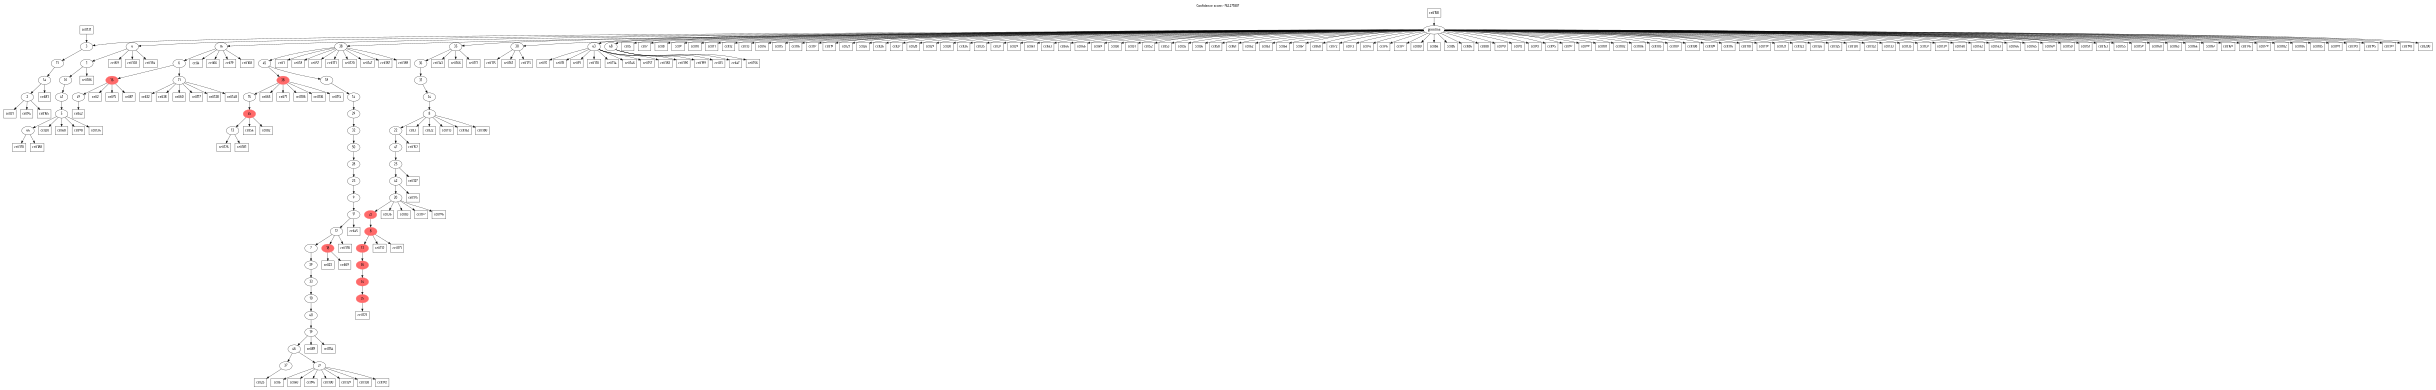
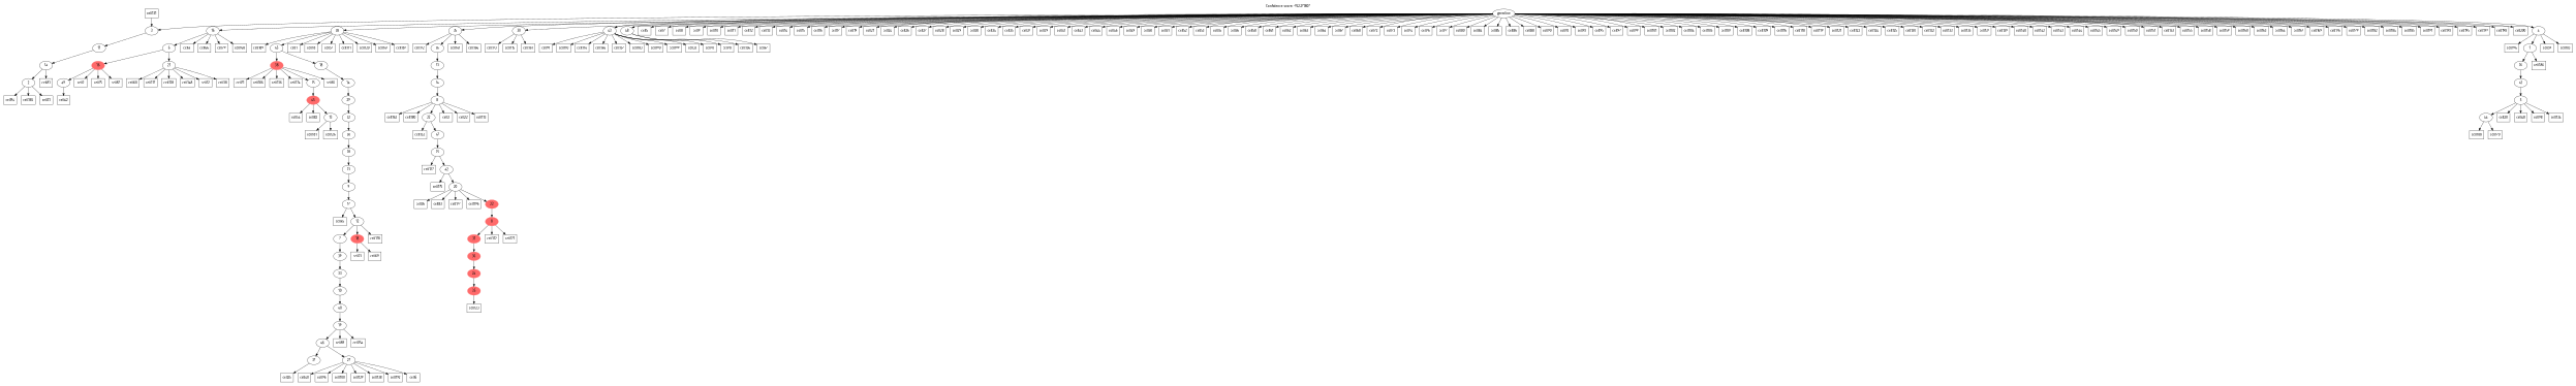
  digraph {
    fontname="Fira Sans"
    label="Confidence score: -762.271807"
    labelloc=t
    node [fontname="Fira Sans" shape=box]
    edge [fontname="Fira Sans"]
    n1 [label=5 shape=""]
    n2 [label=44 shape=""]
    cell20
    cell48
    cell98
    cell134
    cell170
    cell188
    n9 [label=41 shape=""]
    n10 [label=26 shape=""]
    n11 [label=1 shape=""]
    cell186
    n13 [label=4 shape=""]
    cell59
    cell103
    cell194
    n17 [label=34 shape=""]
    n18 [label=2 shape=""]
    cell81
    cell31
    cell94
    cell165
    n23 [label=11 shape=""]
    n24 [label=3 shape=""]
    cell131
    n26 [color=indianred1 label=16 style=filled shape=""]
    n27 [label=49 shape=""]
    cell2
    cell75
    cell87
    cell42
    n32 [label=6 shape=""]
    n33 [label=21 shape=""]
    cell32
    cell38
    cell60
    cell117
    cell128
    cell148
    n40 [label=16 shape=""]
    cell4
    cell66
    cell79
    cell168
    n45 [color=indianred1 label=45 style=filled shape=""]
    n46 [label=13 shape=""]
    cell54
    cell82
    cell126
    cell181
    n51 [label=15 shape=""]
    n52 [color=indianred1 label=38 style=filled shape=""]
    cell65
    cell71
    cell106
    cell136
    cell174
    n58 [label=46 shape=""]
    n59 [label=37 shape=""]
    n60 [label=27 shape=""]
    cell25
    cell6
    cell40
    cell96
    cell100
    cell129
    cell138
    cell192
    n69 [label=19 shape=""]
    cell89
    cell154
    n72 [label=40 shape=""]
    n73 [label=10 shape=""]
    n74 [label=33 shape=""]
    n75 [label=39 shape=""]
    n76 [label=7 shape=""]
    n77 [label=12 shape=""]
    n78 [color=indianred1 label=18 style=filled shape=""]
    cell178
    cell23
    cell69
    n82 [label=17 shape=""]
    cell45
    n84 [label=9 shape=""]
    n85 [label=23 shape=""]
    n86 [label=28 shape=""]
    n87 [label=50 shape=""]
    n88 [label=32 shape=""]
    n89 [label=29 shape=""]
    n90 [label=14 shape=""]
    n91 [label=18 shape=""]
    n92 [label=45 shape=""]
    n93 [label=38 shape=""]
    cell1
    cell18
    cell57
    cell111
    cell120
    cell147
    cell187
    cell189
    n102 [color=indianred1 label=24 style=filled shape=""]
    n103 [color=indianred1 label=35 style=filled shape=""]
    cell123
    n105 [color=indianred1 label=36 style=filled shape=""]
    n106 [color=indianred1 label=31 style=filled shape=""]
    n107 [color=indianred1 label=8 style=filled shape=""]
    cell112
    cell171
    n110 [color=indianred1 label=22 style=filled shape=""]
    n111 [label=20 shape=""]
    cell36
    cell83
    cell177
    cell196
    n116 [label=42 shape=""]
    cell175
    n118 [label=25 shape=""]
    cell127
    n120 [label=47 shape=""]
    n121 [label=22 shape=""]
    cell152
    n123 [label=8 shape=""]
    cell3
    cell22
    cell113
    cell162
    cell180
    n129 [label=24 shape=""]
    n130 [label=31 shape=""]
    n131 [label=36 shape=""]
    n132 [label=35 shape=""]
    cell141
    cell166
    cell172
    n136 [label=germline shape=""]
    n137 [label=30 shape=""]
    n138 [label=43 shape=""]
    n139 [label=48 shape=""]
    cell5
    cell7
    cell8
    cell9
    cell10
    cell11
    cell12
    cell13
    cell14
    cell15
    cell16
    cell17
    cell19
    cell21
    cell24
    cell26
    cell27
    cell28
    cell29
    cell30
    cell34
    cell35
    cell37
    cell39
    cell41
    cell43
    cell44
    cell46
    cell49
    cell50
    cell51
    cell52
    cell53
    cell55
    cell56
    cell58
    cell61
    cell62
    cell63
    cell64
    cell67
    cell68
    cell72
    cell73
    cell74
    cell76
    cell77
    cell80
    cell84
    cell85
    cell86
    cell88
    cell90
    cell92
    cell93
    cell95
    cell97
    cell99
    cell101
    cell102
    cell104
    cell105
    cell107
    cell108
    cell109
    cell116
    cell118
    cell119
    cell121
    cell122
    cell124
    cell125
    cell130
    cell132
    cell133
    cell135
    cell137
    cell139
    cell140
    cell142
    cell143
    cell144
    cell145
    cell149
    cell150
    cell151
    cell153
    cell155
    cell158
    cell159
    cell160
    cell163
    cell164
    cell167
    cell169
    cell176
    cell179
    cell182
    cell184
    cell185
    cell191
    cell193
    cell195
    cell197
    cell198
    cell200
    cell115
    cell161
    cell173
    cell70
    cell78
    cell91
    cell110
    cell114
    cell146
    cell157
    cell183
    cell190
    cell199
    cell33
    cell47
    cell156
    n1 -> n2
    n1 -> cell20
    n1 -> cell48
    n1 -> cell98
    n1 -> cell134
    n2 -> cell170
    n2 -> cell188
    n9 -> n1
    n10 -> n9
    n11 -> n10
    n11 -> cell186
    n13 -> n11
    n13 -> cell59
    n13 -> cell103
    n13 -> cell194
    n17 -> n18
    n17 -> cell81
    n18 -> cell31
    n18 -> cell94
    n18 -> cell165
    n23 -> n17
    n24 -> n23
    cell131 -> n24
    n26 -> n27
    n26 -> cell2
    n26 -> cell75
    n26 -> cell87
    n27 -> cell42
    n32 -> n26
    n32 -> n33
    n33 -> cell32
    n33 -> cell38
    n33 -> cell60
    n33 -> cell117
    n33 -> cell128
    n33 -> cell148
    n40 -> n32
    n40 -> cell4
    n40 -> cell66
    n40 -> cell79
    n40 -> cell168
    n45 -> n46
    n45 -> cell54
    n45 -> cell82
    n46 -> cell126
    n46 -> cell181
    n51 -> n45
    n52 -> n51
    n52 -> cell65
    n52 -> cell71
    n52 -> cell106
    n52 -> cell136
    n52 -> cell174
    n58 -> n59
    n58 -> n60
    n59 -> cell25
    n60 -> cell6
    n60 -> cell40
    n60 -> cell96
    n60 -> cell100
    n60 -> cell129
    n60 -> cell138
    n60 -> cell192
    n69 -> n58
    n69 -> cell89
    n69 -> cell154
    n72 -> n69
    n73 -> n72
    n74 -> n73
    n75 -> n74
    n76 -> n75
    n77 -> n76
    n77 -> n78
    n77 -> cell178
    n78 -> cell23
    n78 -> cell69
    n82 -> n77
    n82 -> cell45
    n84 -> n82
    n85 -> n84
    n86 -> n85
    n87 -> n86
    n88 -> n87
    n89 -> n88
    n90 -> n89
    n91 -> n90
    n92 -> n52
    n92 -> n91
    n93 -> n92
    n93 -> cell1
    n93 -> cell18
    n93 -> cell57
    n93 -> cell111
    n93 -> cell120
    n93 -> cell147
    n93 -> cell187
    n93 -> cell189
    n102 -> n103
    n103 -> cell123
    n105 -> n102
    n106 -> n105
    n107 -> n106
    n107 -> cell112
    n107 -> cell171
    n110 -> n107
    n111 -> n110
    n111 -> cell36
    n111 -> cell83
    n111 -> cell177
    n111 -> cell196
    n116 -> n111
    n116 -> cell175
    n118 -> n116
    n118 -> cell127
    n120 -> n118
    n121 -> n120
    n121 -> cell152
    n123 -> n121
    n123 -> cell3
    n123 -> cell22
    n123 -> cell113
    n123 -> cell162
    n123 -> cell180
    n129 -> n123
    n130 -> n129
    n131 -> n130
    n132 -> n131
    n132 -> cell141
    n132 -> cell166
    n132 -> cell172
    n136 -> n13
    n136 -> n24
    n136 -> n40
    n136 -> n93
    n136 -> n132
    n136 -> n137
    n136 -> n138
    n136 -> n139
    n136 -> cell5
    n136 -> cell7
    n136 -> cell8
    n136 -> cell9
    n136 -> cell10
    n136 -> cell11
    n136 -> cell12
    n136 -> cell13
    n136 -> cell14
    n136 -> cell15
    n136 -> cell16
    n136 -> cell17
    n136 -> cell19
    n136 -> cell21
    n136 -> cell24
    n136 -> cell26
    n136 -> cell27
    n136 -> cell28
    n136 -> cell29
    n136 -> cell30
    n136 -> cell34
    n136 -> cell35
    n136 -> cell37
    n136 -> cell39
    n136 -> cell41
    n136 -> cell43
    n136 -> cell44
    n136 -> cell46
    n136 -> cell49
    n136 -> cell50
    n136 -> cell51
    n136 -> cell52
    n136 -> cell53
    n136 -> cell55
    n136 -> cell56
    n136 -> cell58
    n136 -> cell61
    n136 -> cell62
    n136 -> cell63
    n136 -> cell64
    n136 -> cell67
    n136 -> cell68
    n136 -> cell72
    n136 -> cell73
    n136 -> cell74
    n136 -> cell76
    n136 -> cell77
    n136 -> cell80
    n136 -> cell84
    n136 -> cell85
    n136 -> cell86
    n136 -> cell88
    n136 -> cell90
    n136 -> cell92
    n136 -> cell93
    n136 -> cell95
    n136 -> cell97
    n136 -> cell99
    n136 -> cell101
    n136 -> cell102
    n136 -> cell104
    n136 -> cell105
    n136 -> cell107
    n136 -> cell108
    n136 -> cell109
    n136 -> cell116
    n136 -> cell118
    n136 -> cell119
    n136 -> cell121
    n136 -> cell122
    n136 -> cell124
    n136 -> cell125
    n136 -> cell130
    n136 -> cell132
    n136 -> cell133
    n136 -> cell135
    n136 -> cell137
    n136 -> cell139
    n136 -> cell140
    n136 -> cell142
    n136 -> cell143
    n136 -> cell144
    n136 -> cell145
    n136 -> cell149
    n136 -> cell150
    n136 -> cell151
    n136 -> cell153
    n136 -> cell155
-   cell158 -> n136
+   n136 -> cell158
    n136 -> cell159
    n136 -> cell160
    n136 -> cell163
    n136 -> cell164
    n136 -> cell167
    n136 -> cell169
    n136 -> cell176
    n136 -> cell179
    n136 -> cell182
    n136 -> cell184
    n136 -> cell185
    n136 -> cell191
    n136 -> cell193
    n136 -> cell195
    n136 -> cell197
    n136 -> cell198
    n136 -> cell200
    n137 -> cell115
    n137 -> cell161
    n137 -> cell173
    n138 -> cell70
    n138 -> cell78
    n138 -> cell91
    n138 -> cell110
    n138 -> cell114
    n138 -> cell146
    n138 -> cell157
    n138 -> cell183
    n138 -> cell190
    n138 -> cell199
-   n139 -> cell33
+   n138 -> cell33
    n139 -> cell47
    n139 -> cell156
  }
